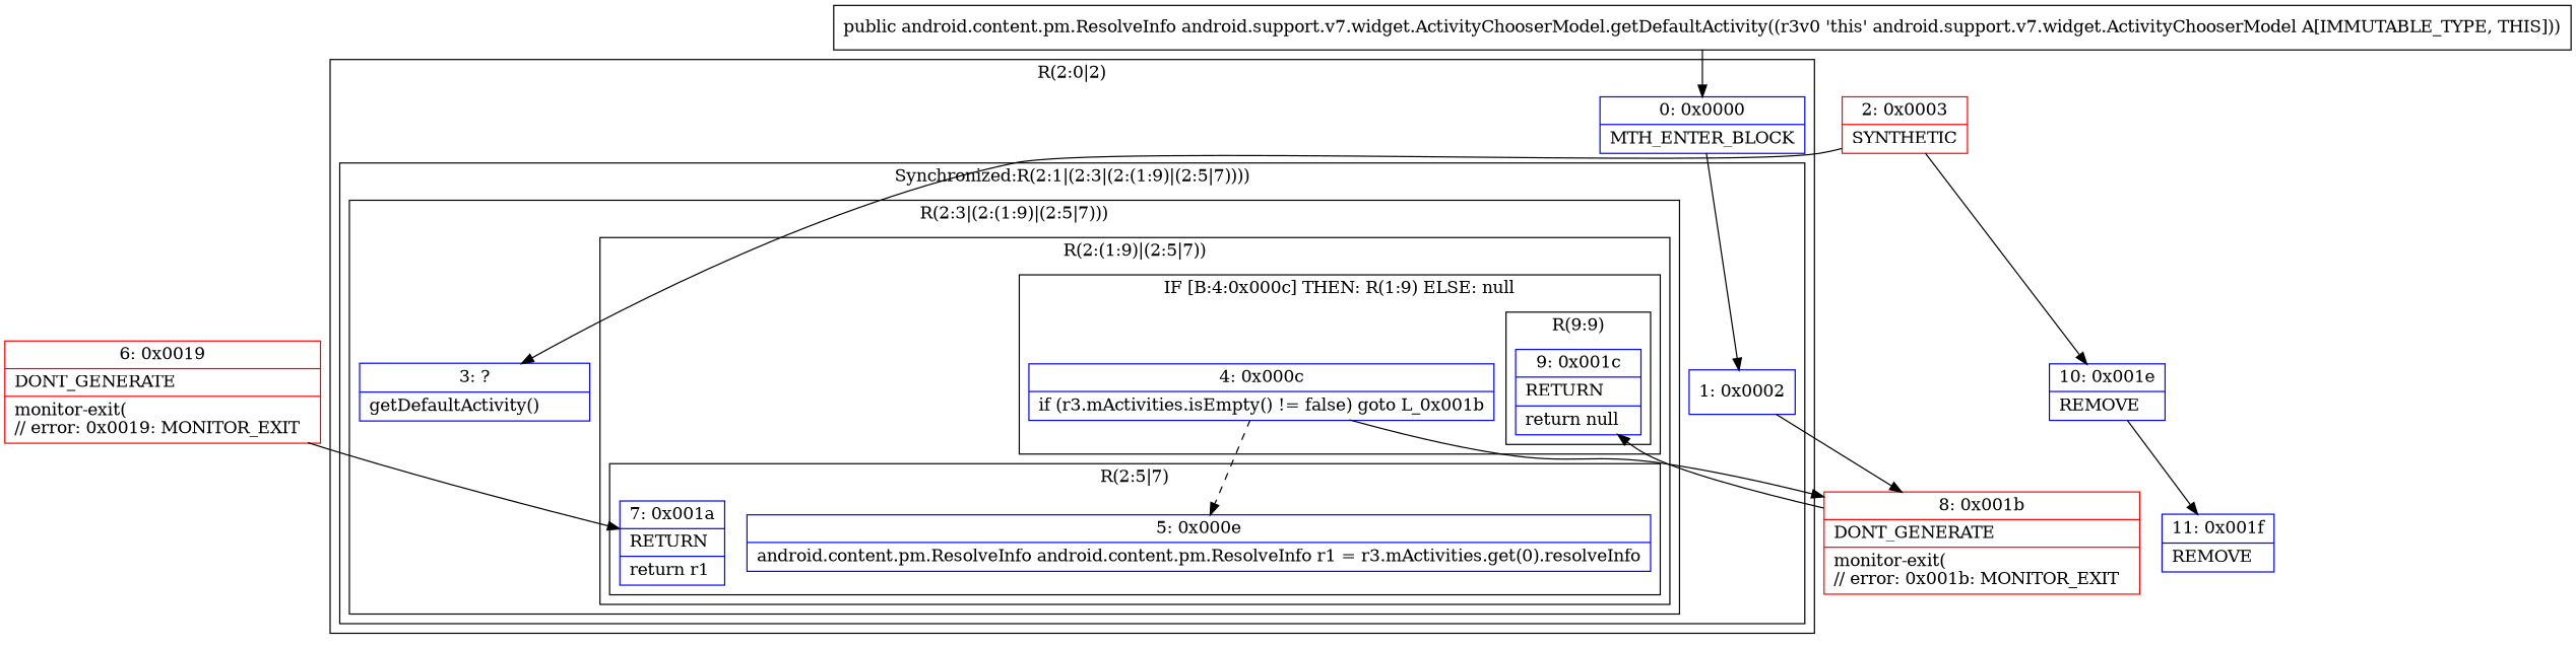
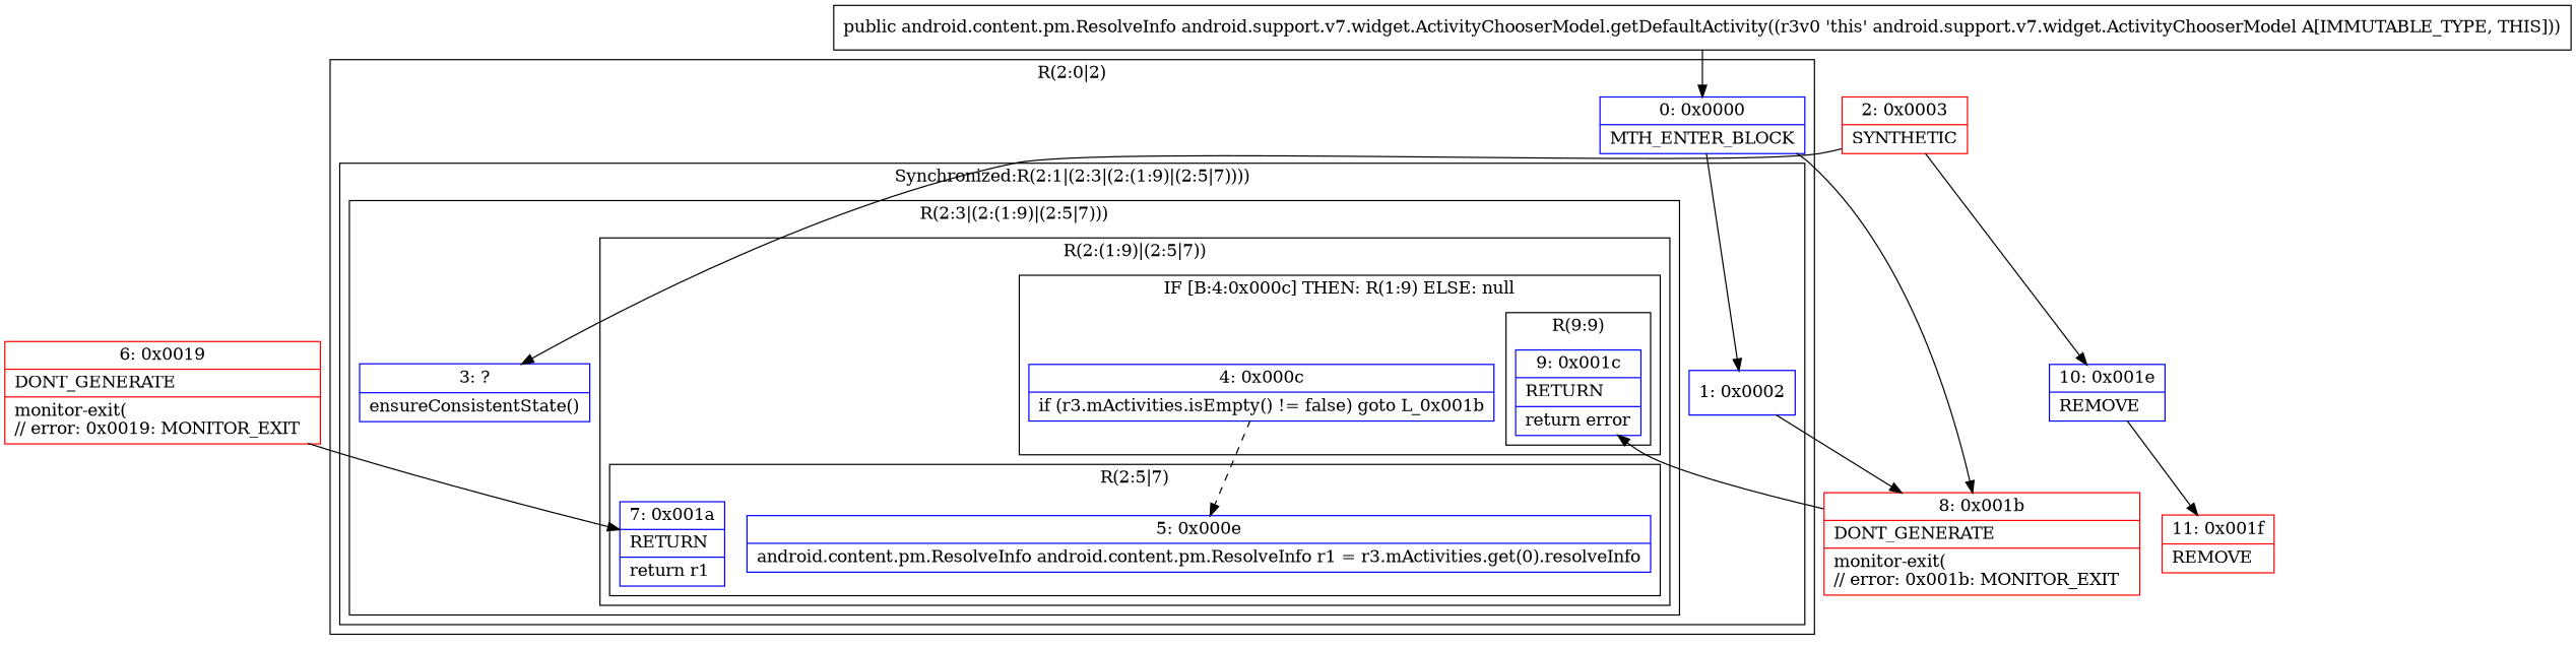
  digraph {
    node [color=blue shape=record]
-   n1 [label="{9\:\ 0x001c|RETURN\l|return null\l}"]
+   n1 [label="{9\:\ 0x001c|RETURN\l|return error\l}"]
    n2 [label="{4\:\ 0x000c|if (r3.mActivities.isEmpty() != false) goto L_0x001b\l}"]
    n3 [label="{5\:\ 0x000e|android.content.pm.ResolveInfo android.content.pm.ResolveInfo r1 = r3.mActivities.get(0).resolveInfo\l}"]
    n4 [label="{7\:\ 0x001a|RETURN\l|return r1\l}"]
-   n5 [label="{3\:\ ?|getDefaultActivity()\l}"]
+   n5 [label="{3\:\ ?|ensureConsistentState()\l}"]
    n6 [label="{1\:\ 0x0002}"]
    n7 [label="{0\:\ 0x0000|MTH_ENTER_BLOCK\l}"]
    n8 [color=red label="{8\:\ 0x001b|DONT_GENERATE\l|monitor\-exit(\l\/\/ error: 0x001b: MONITOR_EXIT  \l}"]
    n9 [color=red label="{2\:\ 0x0003|SYNTHETIC\l}"]
    n10 [label="{10\:\ 0x001e|REMOVE\l}"]
    n11 [color=red label="{6\:\ 0x0019|DONT_GENERATE\l|monitor\-exit(\l\/\/ error: 0x0019: MONITOR_EXIT  \l}"]
-   n12 [label="{11\:\ 0x001f|REMOVE\l}"]
+   n12 [color=red label="{11\:\ 0x001f|REMOVE\l}"]
    n13 [label="{public android.content.pm.ResolveInfo android.support.v7.widget.ActivityChooserModel.getDefaultActivity((r3v0 'this' android.support.v7.widget.ActivityChooserModel A[IMMUTABLE_TYPE, THIS])) }" color=""]
    subgraph cluster_1 {
      label="R(2:0|2)"
      n7
      subgraph cluster_2 {
        label="Synchronized:R(2:1|(2:3|(2:(1:9)|(2:5|7))))"
        n6
        subgraph cluster_3 {
          label="R(2:3|(2:(1:9)|(2:5|7)))"
          n5
          subgraph cluster_4 {
            label="R(2:(1:9)|(2:5|7))"
            subgraph cluster_5 {
              label="IF [B:4:0x000c] THEN: R(1:9) ELSE: null"
              n2
              subgraph cluster_6 {
                label="R(9:9)"
                n1
              }
            }
            subgraph cluster_7 {
              label="R(2:5|7)"
              n3
              n4
            }
          }
        }
      }
    }
    n2 -> n3 [style=dashed]
-   n2 -> n8
+   n7 -> n8
    n6 -> n8
    n7 -> n6
    n8 -> n1
    n9 -> n5
    n9 -> n10
    n10 -> n12
    n11 -> n4
    n13 -> n7
  }
